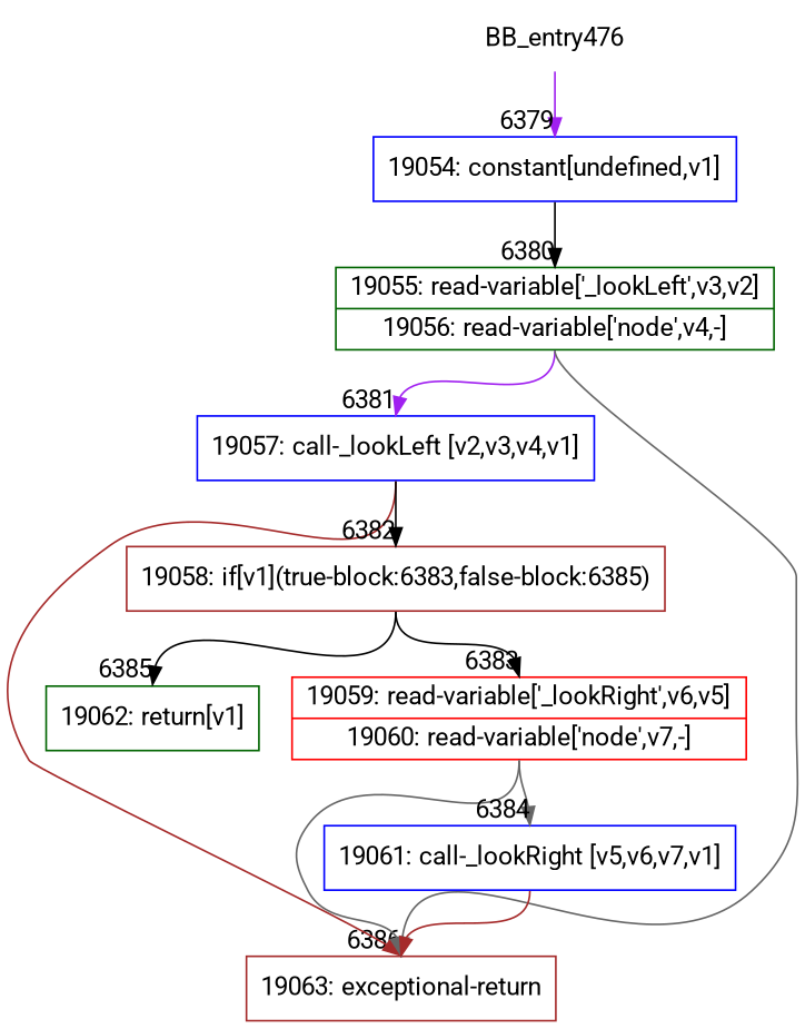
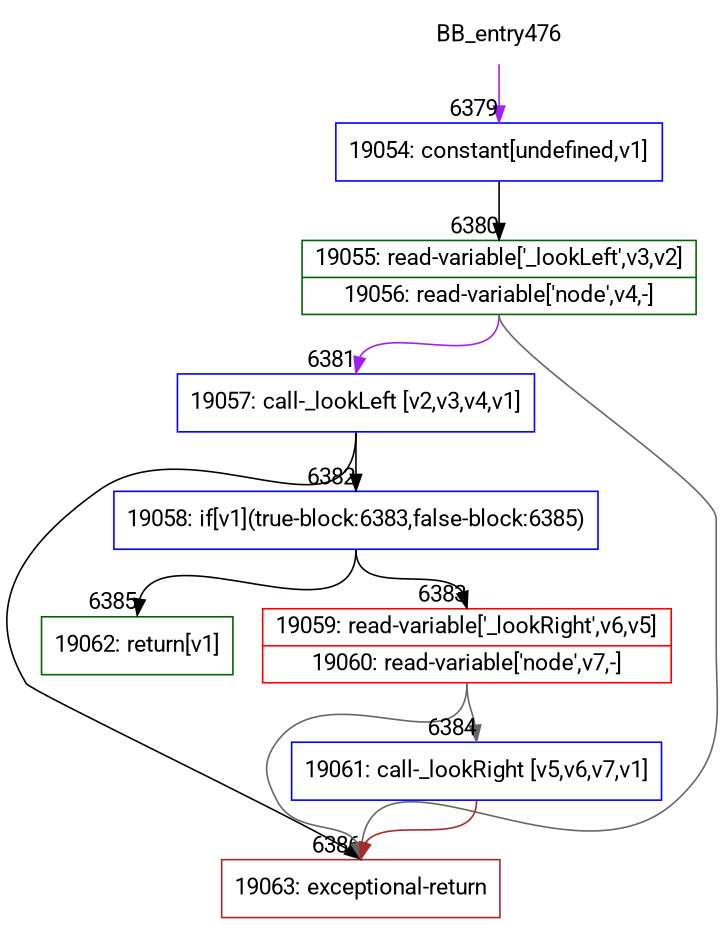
  digraph {
    fontname=Roboto
    rankdir=TD
    node [color=darkgreen fontname=Roboto shape=record]
    edge [color=black fontname=Roboto headport=n tailport=s]
    n1 [label=BB_entry476 shape=none]
    n2 [color=blue label="{19054: constant[undefined,v1]}"]
    n3 [label="{19055: read-variable['_lookLeft',v3,v2]|19056: read-variable['node',v4,-]}"]
    n4 [color=blue label="{19057: call-_lookLeft [v2,v3,v4,v1]}"]
    n5 [color=brown label="{19063: exceptional-return}"]
-   n6 [color=brown label="{19058: if[v1](true-block:6383,false-block:6385)}"]
+   n6 [color=blue label="{19058: if[v1](true-block:6383,false-block:6385)}"]
    n7 [label="{19062: return[v1]}"]
    n8 [color=red label="{19059: read-variable['_lookRight',v6,v5]|19060: read-variable['node',v7,-]}"]
    n9 [color=blue label="{19061: call-_lookRight [v5,v6,v7,v1]}"]
    n1 -> n2 [color=purple headlabel="    6379"]
    n2 -> n3 [headlabel="      6380"]
    n3 -> n4 [color=purple headlabel="      6381"]
    n3 -> n5 [color=gray40 headlabel="      6386"]
-   n4 -> n5 [color=brown]
+   n4 -> n5
    n4 -> n6 [headlabel="      6382"]
    n6 -> n7 [headlabel="      6385"]
    n6 -> n8 [headlabel="      6383"]
    n8 -> n5 [color=gray40]
    n8 -> n9 [color=gray40 headlabel="      6384"]
    n9 -> n5 [color=brown]
  }
